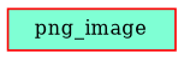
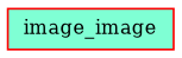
  digraph {
    rankdir=LR
    fontname="DejaVu Serif"
-   n1 [color=red fillcolor=aquamarine fontname="DejaVu Serif" fontsize=10 height=0.2 label=png_image shape=record style=filled width=0.4]
+   n1 [color=red fillcolor=aquamarine fontname="DejaVu Serif" fontsize=10 height=0.2 label=image_image shape=record style=filled width=0.4]
  }
